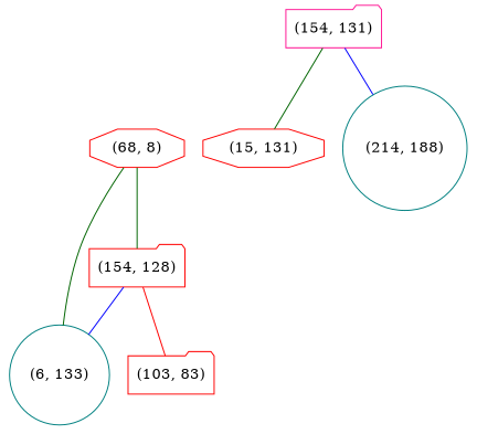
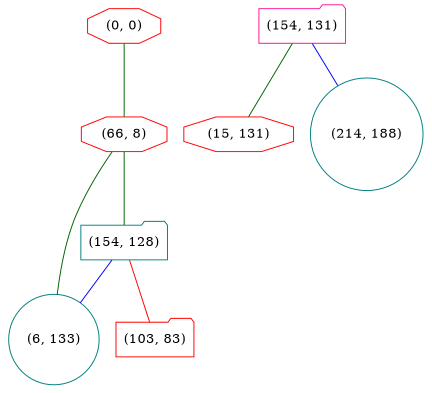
  graph {
    node [color=red shape=octagon]
    edge [color=darkgreen weight=1]
-   "(68, 8)"
-   "(154, 128)" [shape=folder]
+   "(0, 0)"
+   "(68, 8)" [label="(66, 8)"]
+   "(154, 128)" [color=teal shape=folder]
    "(6, 133)" [color=teal shape=circle]
    "(103, 83)" [shape=folder]
    "(154, 131)" [color=deeppink shape=folder]
    "(15, 131)"
    "(214, 188)" [color=teal shape=circle]
+   "(0, 0)" -- "(68, 8)" [weight=4]
    "(68, 8)" -- "(154, 128)" [weight=2]
    "(68, 8)" -- "(6, 133)"
    "(154, 128)" -- "(6, 133)" [color=blue]
    "(154, 128)" -- "(103, 83)" [color=red]
    "(154, 131)" -- "(15, 131)"
    "(154, 131)" -- "(214, 188)" [color=blue]
  }
